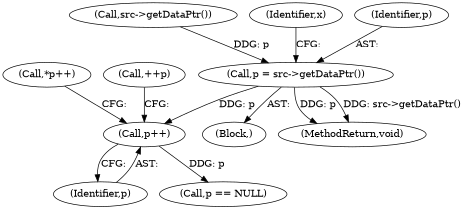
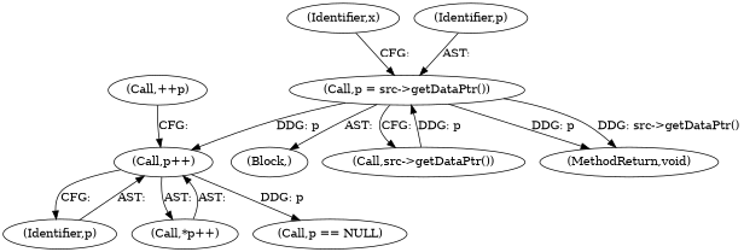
  digraph {
    n1 [label="(Call,p = src->getDataPtr())"]
    n2 [label="(Call,p++)"]
    n3 [label="(Block,)"]
    n4 [label="(Call,src->getDataPtr())"]
    n5 [label="(MethodReturn,void)"]
    n6 [label="(Identifier,p)"]
    n7 [label="(Call,*p++)"]
    n8 [label="(Call,p == NULL)"]
    n9 [label="(Identifier,x)"]
    n10 [label="(Call,++p)"]
    n11 [label="(Identifier,p)"]
    n1 -> n2 [label="DDG: p"]
    n1 -> n3 [label="AST: "]
+   n1 -> n4 [label="CFG: "]
    n1 -> n5 [label="DDG: p"]
    n1 -> n5 [label="DDG: src->getDataPtr()"]
    n2 -> n6 [label="CFG: "]
+   n2 -> n7 [label="AST: "]
    n2 -> n8 [label="DDG: p"]
    n4 -> n1 [label="DDG: p"]
    n6 -> n2 [label="AST: "]
-   n7 -> n2 [label="CFG: "]
+   n7 -> n2 [label="AST: "]
    n9 -> n1 [label="CFG: "]
    n10 -> n2 [label="CFG: "]
    n11 -> n1 [label="AST: "]
  }
